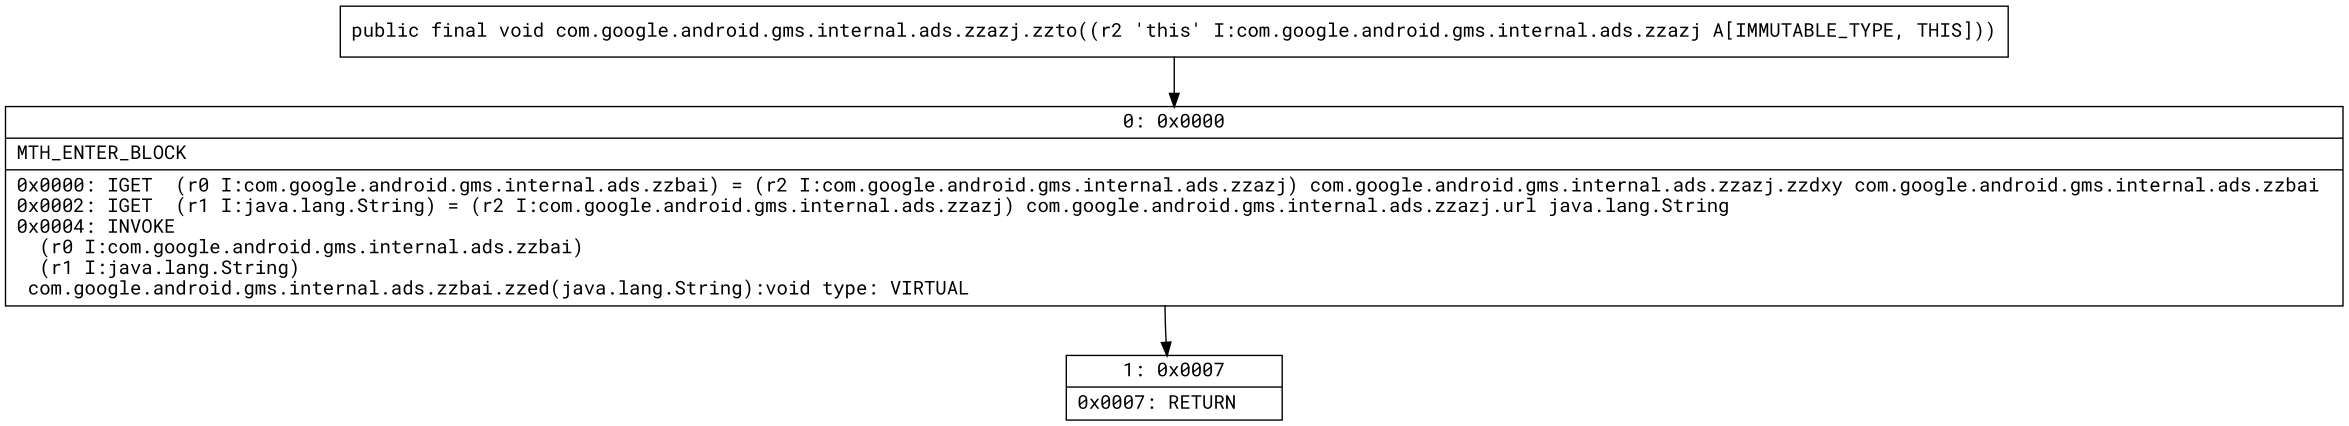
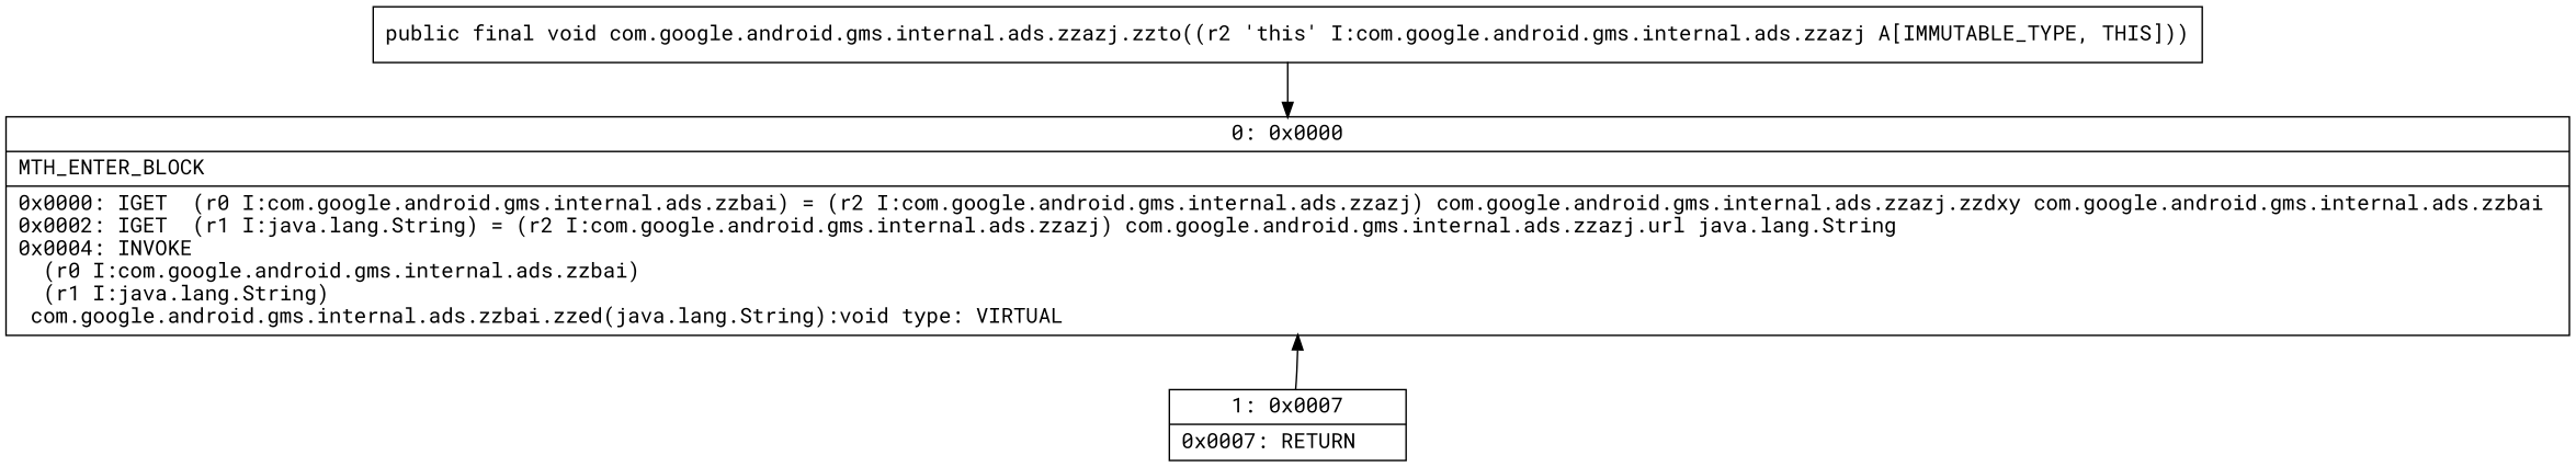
  digraph {
    fontname="Roboto Mono"
    node [shape=record fontname="Roboto Mono"]
    edge [fontname="Roboto Mono"]
    n1 [label="{0\:\ 0x0000|MTH_ENTER_BLOCK\l|0x0000: IGET  (r0 I:com.google.android.gms.internal.ads.zzbai) = (r2 I:com.google.android.gms.internal.ads.zzazj) com.google.android.gms.internal.ads.zzazj.zzdxy com.google.android.gms.internal.ads.zzbai \l0x0002: IGET  (r1 I:java.lang.String) = (r2 I:com.google.android.gms.internal.ads.zzazj) com.google.android.gms.internal.ads.zzazj.url java.lang.String \l0x0004: INVOKE  \l  (r0 I:com.google.android.gms.internal.ads.zzbai)\l  (r1 I:java.lang.String)\l com.google.android.gms.internal.ads.zzbai.zzed(java.lang.String):void type: VIRTUAL \l}"]
    n2 [label="{1\:\ 0x0007|0x0007: RETURN   \l}"]
    n3 [label="{public final void com.google.android.gms.internal.ads.zzazj.zzto((r2 'this' I:com.google.android.gms.internal.ads.zzazj A[IMMUTABLE_TYPE, THIS])) }"]
-   n1 -> n2
+   n2 -> n1
    n3 -> n1
  }
